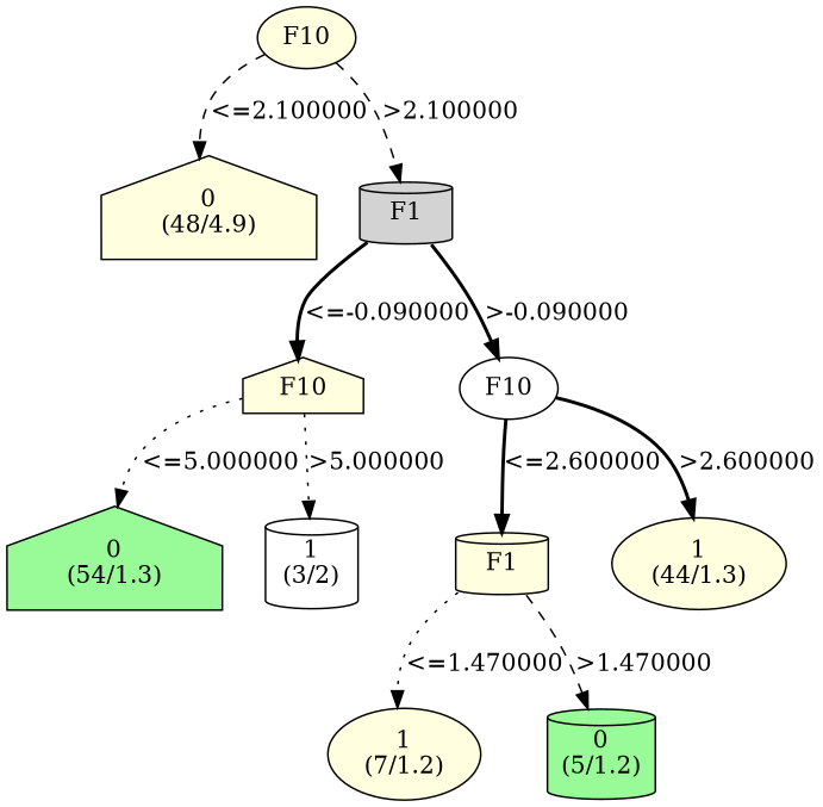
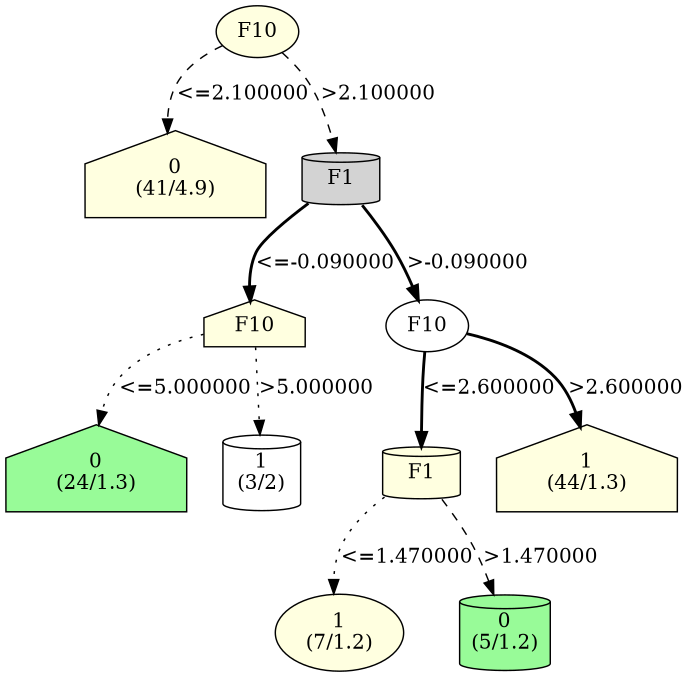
  digraph {
    node [fillcolor=lightyellow shape=house style=filled]
    edge [style=bold]
    n1 [label="F10\n" shape=ellipse]
-   n2 [label="0\n(48/4.9)"]
+   n2 [label="0\n(41/4.9)"]
    n3 [fillcolor=lightgrey label="F1\n" shape=cylinder]
    n4 [label="F10\n"]
    n5 [fillcolor=white label="F10\n" shape=ellipse]
-   n6 [fillcolor=palegreen label="0\n(54/1.3)"]
+   n6 [fillcolor=palegreen label="0\n(24/1.3)"]
    n7 [fillcolor=white label="1\n(3/2)" shape=cylinder]
    n8 [label="F1\n" shape=cylinder]
-   n9 [label="1\n(44/1.3)" shape=ellipse]
+   n9 [label="1\n(44/1.3)"]
    n10 [label="1\n(7/1.2)" shape=ellipse]
    n11 [fillcolor=palegreen label="0\n(5/1.2)" shape=cylinder]
    n1 -> n2 [label="<=2.100000" style=dashed]
    n1 -> n3 [label=">2.100000" style=dashed]
    n3 -> n4 [label="<=-0.090000"]
    n3 -> n5 [label=">-0.090000"]
    n4 -> n6 [label="<=5.000000" style=dotted]
    n4 -> n7 [label=">5.000000" style=dotted]
    n5 -> n8 [label="<=2.600000"]
    n5 -> n9 [label=">2.600000"]
    n8 -> n10 [label="<=1.470000" style=dotted]
    n8 -> n11 [label=">1.470000" style=dashed]
  }
